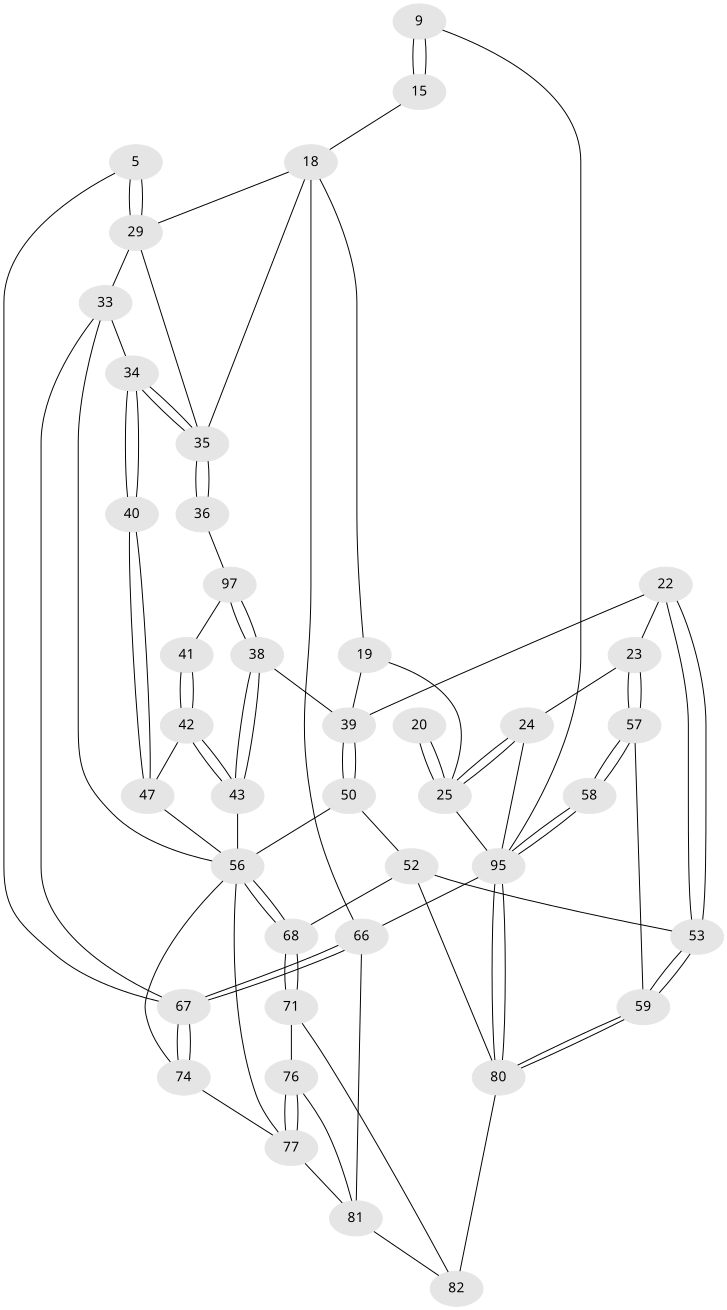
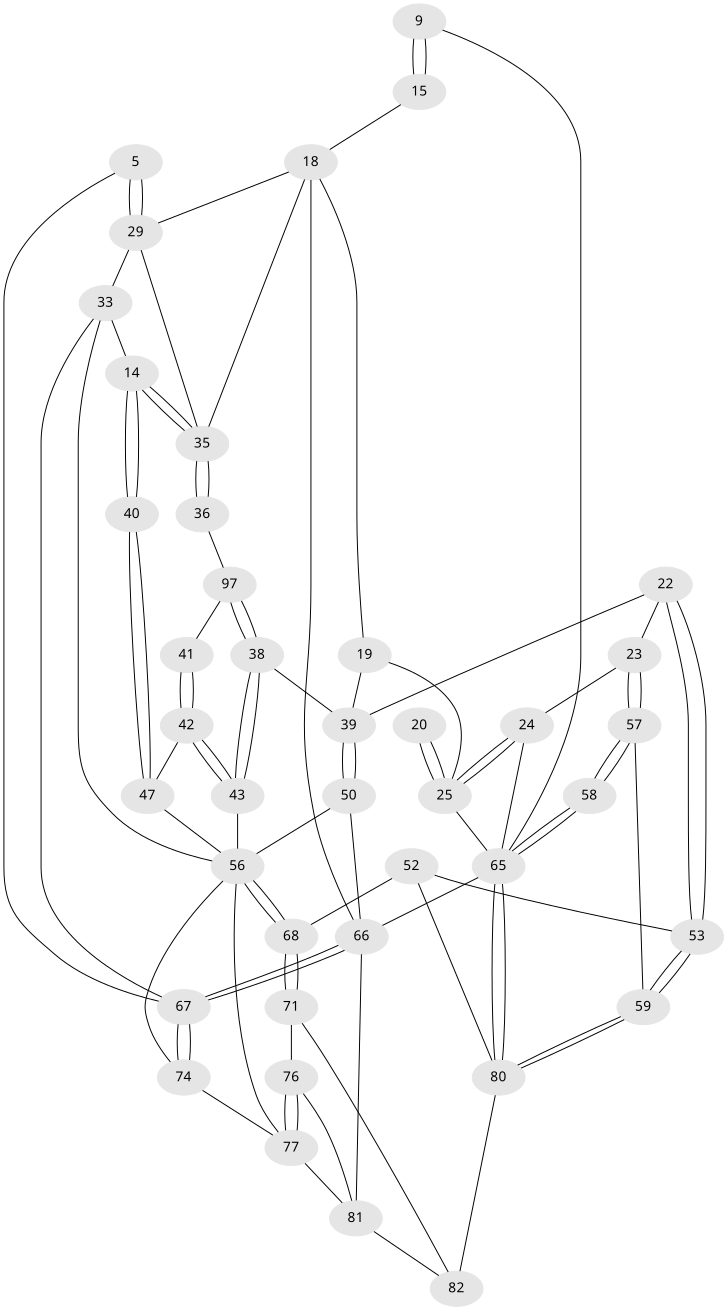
  graph {
    fontname="Noto Sans"
    node [color=gray90 fontname="Noto Sans" style=filled]
    edge [fontname="Noto Sans"]
    29 [super="+26+6"]
    5
    67 [super="+48+31"]
    35 [super="+27+28"]
    33 [super="+30"]
    74 [super="+62+49"]
    15 [super="+8"]
    9
-   65 [super="+10+32" label=95]
+   65 [super="+10+32"]
    n10 [label=18 super="+16"]
    66 [super="+3"]
    80 [super="+79+73"]
    19 [super="+18+14"]
    25 [super="+12+13"]
    39 [super="+21"]
    36
    81 [super="+78"]
    50
    20
    22
    23
    53
    24
    57
    59
    58
-   34
+   34 [label=14]
    56 [super="+54+55+46+45"]
    40
    68
    77 [super="+75+64"]
    47
    n33 [label=97]
    38
    41
    43
    42
    52 [super="+51"]
    71
    82 [super="+72"]
    76 [super="+70"]
    29 -- 35
    29 -- 33
    5 -- 29 [weight=2]
    5 -- 29
    5 -- 67
    67 -- 74 [weight=2]
    67 -- 74
    35 -- 36 [weight=2]
    35 -- 36
    33 -- 67
    33 -- 34
    33 -- 56
    74 -- 77 [weight=2]
    15 -- n10
    9 -- 15 [weight=2]
    9 -- 15
    9 -- 65
    65 -- 66 [weight=2]
    65 -- 80
    65 -- 80
    n10 -- 29
    n10 -- 35
    n10 -- 66
    n10 -- 19
    66 -- 67 [weight=2]
    66 -- 67
    66 -- 81
    80 -- 82 [weight=2]
    19 -- 25
    19 -- 39
    25 -- 65
    39 -- 50
    39 -- 50
    36 -- n33
    81 -- 82
    50 -- 56
-   50 -- 52
+   50 -- 66
    20 -- 25 [weight=2]
    20 -- 25
    22 -- 39
    22 -- 23
    22 -- 53
    22 -- 53
    23 -- 24
    23 -- 57
    23 -- 57
    53 -- 59
    53 -- 59
    24 -- 65
    24 -- 25
    24 -- 25
    57 -- 59
    57 -- 58
    57 -- 58
    59 -- 80
    59 -- 80
    58 -- 65 [weight=2]
    58 -- 65
    34 -- 35
    34 -- 35
    34 -- 40
    34 -- 40
    56 -- 74
    56 -- 68
    56 -- 68
    56 -- 77 [weight=2]
    40 -- 47
    40 -- 47
    68 -- 71
    68 -- 71
    77 -- 81
    47 -- 56
    n33 -- 38
    n33 -- 38
    n33 -- 41
    38 -- 39
    38 -- 43
    38 -- 43
    41 -- 42
    41 -- 42
    43 -- 56
    42 -- 47
    42 -- 43
    42 -- 43
    52 -- 80
    52 -- 53
    52 -- 68
    71 -- 82
    71 -- 76
    76 -- 81
    76 -- 77 [weight=3]
    76 -- 77
  }
